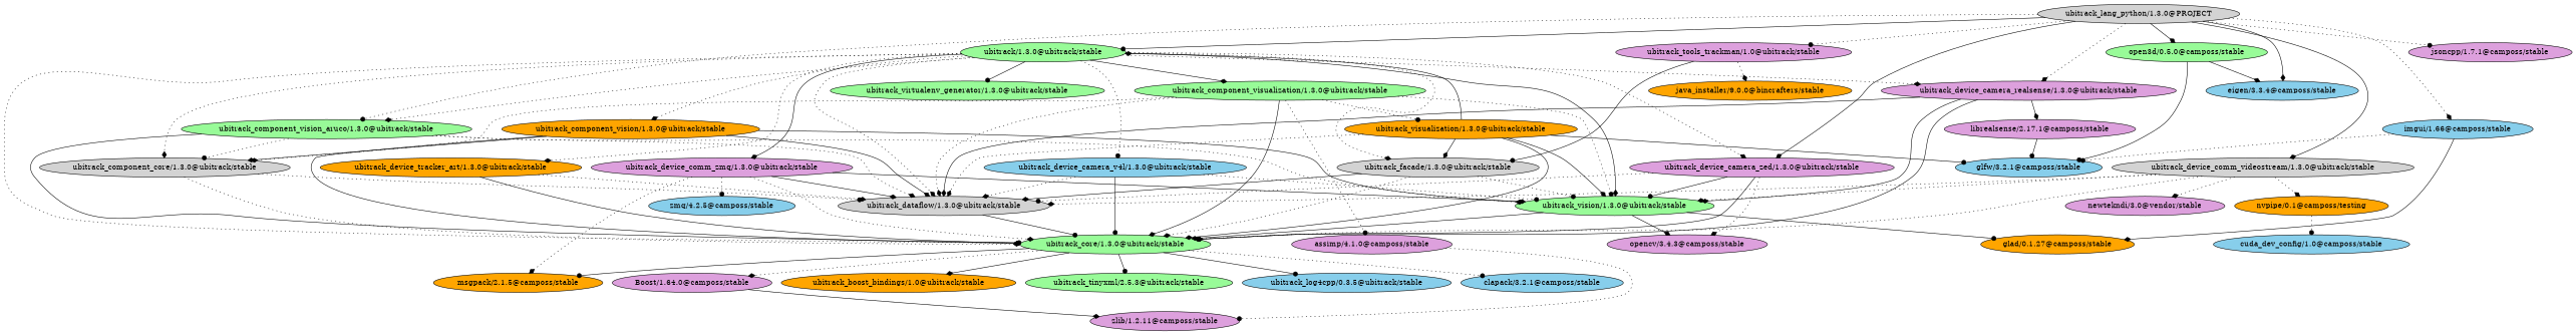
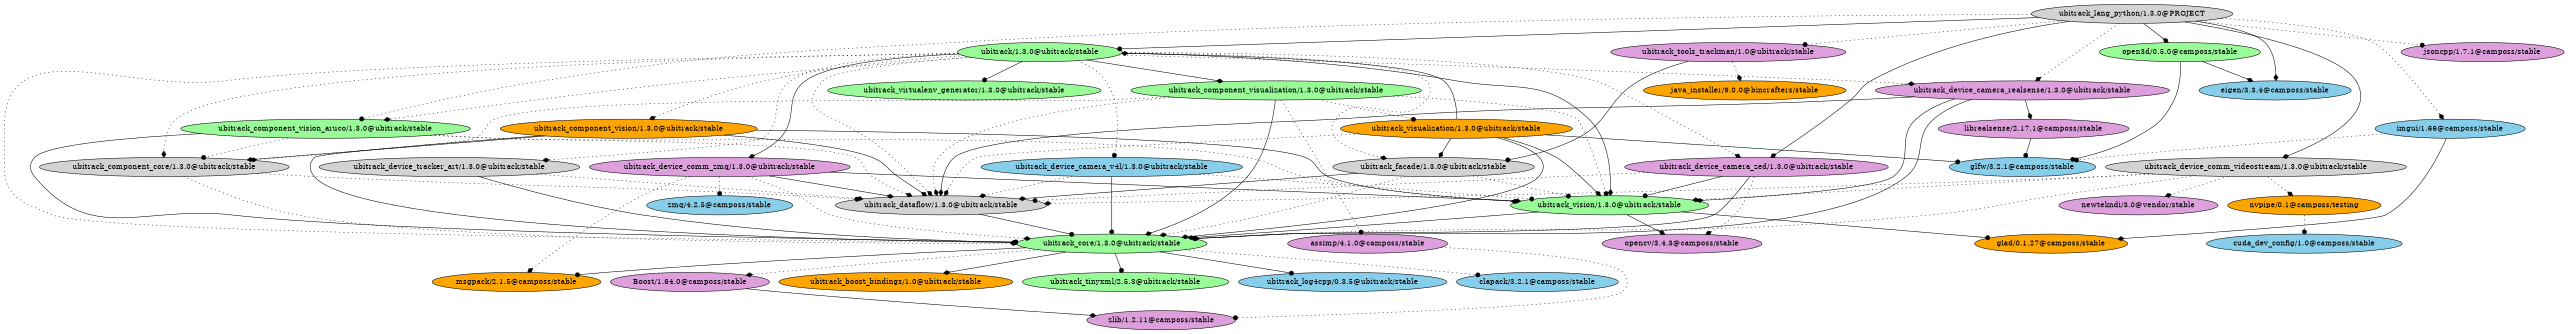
  digraph {
    node [fillcolor=plum style=filled]
    edge [arrowhead=diamond style=dotted]
    "ubitrack/1.3.0@ubitrack/stable" [fillcolor=palegreen]
    "ubitrack_core/1.3.0@ubitrack/stable" [fillcolor=palegreen]
    "ubitrack_component_core/1.3.0@ubitrack/stable" [fillcolor=lightgrey]
    "ubitrack_dataflow/1.3.0@ubitrack/stable" [fillcolor=lightgrey]
    "ubitrack_facade/1.3.0@ubitrack/stable" [fillcolor=lightgrey]
    "ubitrack_virtualenv_generator/1.3.0@ubitrack/stable" [fillcolor=palegreen]
    "ubitrack_vision/1.3.0@ubitrack/stable" [fillcolor=palegreen]
    "ubitrack_component_vision/1.3.0@ubitrack/stable" [fillcolor=orange]
    "ubitrack_component_vision_aruco/1.3.0@ubitrack/stable" [fillcolor=palegreen]
    "ubitrack_device_camera_v4l/1.3.0@ubitrack/stable" [fillcolor=skyblue]
    "ubitrack_device_camera_realsense/1.3.0@ubitrack/stable"
    "ubitrack_device_camera_zed/1.3.0@ubitrack/stable"
    "ubitrack_component_visualization/1.3.0@ubitrack/stable" [fillcolor=palegreen]
-   "ubitrack_device_tracker_art/1.3.0@ubitrack/stable" [fillcolor=orange]
+   "ubitrack_device_tracker_art/1.3.0@ubitrack/stable" [fillcolor=lightgrey]
    "ubitrack_device_comm_zmq/1.3.0@ubitrack/stable"
    "Boost/1.64.0@camposs/stable"
    "msgpack/2.1.5@camposs/stable" [fillcolor=orange]
    "clapack/3.2.1@camposs/stable" [fillcolor=skyblue]
    "ubitrack_boost_bindings/1.0@ubitrack/stable" [fillcolor=orange]
    "ubitrack_tinyxml/2.5.3@ubitrack/stable" [fillcolor=palegreen]
    "ubitrack_log4cpp/0.3.5@ubitrack/stable" [fillcolor=skyblue]
    "opencv/3.4.3@camposs/stable"
    "glad/0.1.27@camposs/stable" [fillcolor=orange]
    "librealsense/2.17.1@camposs/stable"
    "ubitrack_visualization/1.3.0@ubitrack/stable" [fillcolor=orange]
    "glfw/3.2.1@camposs/stable" [fillcolor=skyblue]
    "assimp/4.1.0@camposs/stable"
    "zmq/4.2.5@camposs/stable" [fillcolor=skyblue]
    "zlib/1.2.11@camposs/stable"
    "ubitrack_lang_python/1.3.0@PROJECT" [fillcolor=lightgrey]
    "ubitrack_device_comm_videostream/1.3.0@ubitrack/stable" [fillcolor=lightgrey]
    "ubitrack_tools_trackman/1.0@ubitrack/stable"
    "eigen/3.3.4@camposs/stable" [fillcolor=skyblue]
    "open3d/0.5.0@camposs/stable" [fillcolor=palegreen]
    "imgui/1.66@camposs/stable" [fillcolor=skyblue]
    "jsoncpp/1.7.1@camposs/stable"
    "nvpipe/0.1@camposs/testing" [fillcolor=orange]
    "newtekndi/3.0@vendor/stable"
    "java_installer/9.0.0@bincrafters/stable" [fillcolor=orange]
    "cuda_dev_config/1.0@camposs/stable" [fillcolor=skyblue]
    "ubitrack/1.3.0@ubitrack/stable" -> "ubitrack_core/1.3.0@ubitrack/stable"
    "ubitrack/1.3.0@ubitrack/stable" -> "ubitrack_component_core/1.3.0@ubitrack/stable"
    "ubitrack/1.3.0@ubitrack/stable" -> "ubitrack_dataflow/1.3.0@ubitrack/stable"
    "ubitrack/1.3.0@ubitrack/stable" -> "ubitrack_facade/1.3.0@ubitrack/stable"
    "ubitrack/1.3.0@ubitrack/stable" -> "ubitrack_virtualenv_generator/1.3.0@ubitrack/stable" [arrowhead=dot style=solid]
    "ubitrack/1.3.0@ubitrack/stable" -> "ubitrack_vision/1.3.0@ubitrack/stable" [style=solid]
    "ubitrack/1.3.0@ubitrack/stable" -> "ubitrack_component_vision/1.3.0@ubitrack/stable"
    "ubitrack/1.3.0@ubitrack/stable" -> "ubitrack_component_vision_aruco/1.3.0@ubitrack/stable"
    "ubitrack/1.3.0@ubitrack/stable" -> "ubitrack_device_camera_v4l/1.3.0@ubitrack/stable" [arrowhead=dot]
    "ubitrack/1.3.0@ubitrack/stable" -> "ubitrack_device_camera_realsense/1.3.0@ubitrack/stable"
    "ubitrack/1.3.0@ubitrack/stable" -> "ubitrack_device_camera_zed/1.3.0@ubitrack/stable"
    "ubitrack/1.3.0@ubitrack/stable" -> "ubitrack_component_visualization/1.3.0@ubitrack/stable" [style=solid]
    "ubitrack/1.3.0@ubitrack/stable" -> "ubitrack_device_tracker_art/1.3.0@ubitrack/stable"
    "ubitrack/1.3.0@ubitrack/stable" -> "ubitrack_device_comm_zmq/1.3.0@ubitrack/stable" [style=solid]
    "ubitrack_core/1.3.0@ubitrack/stable" -> "Boost/1.64.0@camposs/stable"
    "ubitrack_core/1.3.0@ubitrack/stable" -> "msgpack/2.1.5@camposs/stable" [arrowhead=dot style=solid]
    "ubitrack_core/1.3.0@ubitrack/stable" -> "clapack/3.2.1@camposs/stable" [arrowhead=dot]
    "ubitrack_core/1.3.0@ubitrack/stable" -> "ubitrack_boost_bindings/1.0@ubitrack/stable" [style=solid]
    "ubitrack_core/1.3.0@ubitrack/stable" -> "ubitrack_tinyxml/2.5.3@ubitrack/stable" [arrowhead=dot style=solid]
    "ubitrack_core/1.3.0@ubitrack/stable" -> "ubitrack_log4cpp/0.3.5@ubitrack/stable" [arrowhead=dot style=solid]
    "ubitrack_component_core/1.3.0@ubitrack/stable" -> "ubitrack_core/1.3.0@ubitrack/stable"
    "ubitrack_component_core/1.3.0@ubitrack/stable" -> "ubitrack_dataflow/1.3.0@ubitrack/stable" [arrowhead=dot]
    "ubitrack_dataflow/1.3.0@ubitrack/stable" -> "ubitrack_core/1.3.0@ubitrack/stable" [arrowhead=dot style=solid]
    "ubitrack_facade/1.3.0@ubitrack/stable" -> "ubitrack_core/1.3.0@ubitrack/stable"
    "ubitrack_facade/1.3.0@ubitrack/stable" -> "ubitrack_dataflow/1.3.0@ubitrack/stable" [style=solid]
    "ubitrack_facade/1.3.0@ubitrack/stable" -> "ubitrack_vision/1.3.0@ubitrack/stable" [arrowhead=dot]
    "ubitrack_vision/1.3.0@ubitrack/stable" -> "ubitrack_core/1.3.0@ubitrack/stable" [style=solid]
    "ubitrack_vision/1.3.0@ubitrack/stable" -> "opencv/3.4.3@camposs/stable" [style=solid]
    "ubitrack_vision/1.3.0@ubitrack/stable" -> "glad/0.1.27@camposs/stable" [arrowhead=dot style=solid]
    "ubitrack_component_vision/1.3.0@ubitrack/stable" -> "ubitrack_core/1.3.0@ubitrack/stable" [arrowhead=dot style=solid]
    "ubitrack_component_vision/1.3.0@ubitrack/stable" -> "ubitrack_component_core/1.3.0@ubitrack/stable" [style=solid]
    "ubitrack_component_vision/1.3.0@ubitrack/stable" -> "ubitrack_dataflow/1.3.0@ubitrack/stable" [style=solid]
    "ubitrack_component_vision/1.3.0@ubitrack/stable" -> "ubitrack_vision/1.3.0@ubitrack/stable" [style=solid]
    "ubitrack_component_vision_aruco/1.3.0@ubitrack/stable" -> "ubitrack_core/1.3.0@ubitrack/stable" [arrowhead=dot style=solid]
    "ubitrack_component_vision_aruco/1.3.0@ubitrack/stable" -> "ubitrack_component_core/1.3.0@ubitrack/stable" [arrowhead=dot]
    "ubitrack_component_vision_aruco/1.3.0@ubitrack/stable" -> "ubitrack_dataflow/1.3.0@ubitrack/stable"
    "ubitrack_component_vision_aruco/1.3.0@ubitrack/stable" -> "ubitrack_vision/1.3.0@ubitrack/stable"
    "ubitrack_device_camera_v4l/1.3.0@ubitrack/stable" -> "ubitrack_core/1.3.0@ubitrack/stable" [arrowhead=dot style=solid]
    "ubitrack_device_camera_v4l/1.3.0@ubitrack/stable" -> "ubitrack_dataflow/1.3.0@ubitrack/stable"
    "ubitrack_device_camera_v4l/1.3.0@ubitrack/stable" -> "ubitrack_vision/1.3.0@ubitrack/stable" [arrowhead=dot]
    "ubitrack_device_camera_realsense/1.3.0@ubitrack/stable" -> "ubitrack_core/1.3.0@ubitrack/stable" [style=solid]
    "ubitrack_device_camera_realsense/1.3.0@ubitrack/stable" -> "ubitrack_dataflow/1.3.0@ubitrack/stable" [style=solid]
    "ubitrack_device_camera_realsense/1.3.0@ubitrack/stable" -> "ubitrack_vision/1.3.0@ubitrack/stable" [style=solid]
    "ubitrack_device_camera_realsense/1.3.0@ubitrack/stable" -> "librealsense/2.17.1@camposs/stable" [style=solid]
    "ubitrack_device_camera_zed/1.3.0@ubitrack/stable" -> "ubitrack_core/1.3.0@ubitrack/stable" [arrowhead=dot style=solid]
    "ubitrack_device_camera_zed/1.3.0@ubitrack/stable" -> "ubitrack_dataflow/1.3.0@ubitrack/stable" [arrowhead=dot]
    "ubitrack_device_camera_zed/1.3.0@ubitrack/stable" -> "ubitrack_vision/1.3.0@ubitrack/stable" [arrowhead=dot style=solid]
    "ubitrack_device_camera_zed/1.3.0@ubitrack/stable" -> "opencv/3.4.3@camposs/stable"
    "ubitrack_component_visualization/1.3.0@ubitrack/stable" -> "ubitrack_core/1.3.0@ubitrack/stable" [style=solid]
    "ubitrack_component_visualization/1.3.0@ubitrack/stable" -> "ubitrack_component_core/1.3.0@ubitrack/stable"
    "ubitrack_component_visualization/1.3.0@ubitrack/stable" -> "ubitrack_dataflow/1.3.0@ubitrack/stable"
    "ubitrack_component_visualization/1.3.0@ubitrack/stable" -> "ubitrack_vision/1.3.0@ubitrack/stable" [arrowhead=dot]
    "ubitrack_component_visualization/1.3.0@ubitrack/stable" -> "ubitrack_visualization/1.3.0@ubitrack/stable" [arrowhead=dot]
    "ubitrack_component_visualization/1.3.0@ubitrack/stable" -> "assimp/4.1.0@camposs/stable" [arrowhead=dot]
    "ubitrack_device_tracker_art/1.3.0@ubitrack/stable" -> "ubitrack_core/1.3.0@ubitrack/stable" [style=solid]
    "ubitrack_device_tracker_art/1.3.0@ubitrack/stable" -> "ubitrack_dataflow/1.3.0@ubitrack/stable"
    "ubitrack_device_comm_zmq/1.3.0@ubitrack/stable" -> "ubitrack_core/1.3.0@ubitrack/stable"
    "ubitrack_device_comm_zmq/1.3.0@ubitrack/stable" -> "ubitrack_dataflow/1.3.0@ubitrack/stable" [style=solid]
    "ubitrack_device_comm_zmq/1.3.0@ubitrack/stable" -> "ubitrack_vision/1.3.0@ubitrack/stable" [style=solid]
    "ubitrack_device_comm_zmq/1.3.0@ubitrack/stable" -> "msgpack/2.1.5@camposs/stable"
    "ubitrack_device_comm_zmq/1.3.0@ubitrack/stable" -> "zmq/4.2.5@camposs/stable" [arrowhead=dot]
    "Boost/1.64.0@camposs/stable" -> "zlib/1.2.11@camposs/stable" [style=solid]
    "librealsense/2.17.1@camposs/stable" -> "glfw/3.2.1@camposs/stable" [arrowhead=dot style=solid]
    "ubitrack_visualization/1.3.0@ubitrack/stable" -> "ubitrack/1.3.0@ubitrack/stable" [style=solid]
    "ubitrack_visualization/1.3.0@ubitrack/stable" -> "ubitrack_core/1.3.0@ubitrack/stable" [style=solid]
    "ubitrack_visualization/1.3.0@ubitrack/stable" -> "ubitrack_dataflow/1.3.0@ubitrack/stable"
    "ubitrack_visualization/1.3.0@ubitrack/stable" -> "ubitrack_facade/1.3.0@ubitrack/stable" [style=solid]
    "ubitrack_visualization/1.3.0@ubitrack/stable" -> "ubitrack_vision/1.3.0@ubitrack/stable" [style=solid]
    "ubitrack_visualization/1.3.0@ubitrack/stable" -> "glfw/3.2.1@camposs/stable" [arrowhead=dot style=solid]
    "assimp/4.1.0@camposs/stable" -> "zlib/1.2.11@camposs/stable" [arrowhead=dot]
    "ubitrack_lang_python/1.3.0@PROJECT" -> "ubitrack/1.3.0@ubitrack/stable" [arrowhead=dot style=solid]
    "ubitrack_lang_python/1.3.0@PROJECT" -> "ubitrack_component_vision_aruco/1.3.0@ubitrack/stable" [arrowhead=dot]
    "ubitrack_lang_python/1.3.0@PROJECT" -> "ubitrack_device_camera_realsense/1.3.0@ubitrack/stable"
    "ubitrack_lang_python/1.3.0@PROJECT" -> "ubitrack_device_camera_zed/1.3.0@ubitrack/stable" [style=solid]
    "ubitrack_lang_python/1.3.0@PROJECT" -> "ubitrack_device_comm_videostream/1.3.0@ubitrack/stable" [style=solid]
    "ubitrack_lang_python/1.3.0@PROJECT" -> "ubitrack_tools_trackman/1.0@ubitrack/stable" [arrowhead=dot]
    "ubitrack_lang_python/1.3.0@PROJECT" -> "eigen/3.3.4@camposs/stable" [style=solid]
    "ubitrack_lang_python/1.3.0@PROJECT" -> "open3d/0.5.0@camposs/stable" [style=solid]
    "ubitrack_lang_python/1.3.0@PROJECT" -> "imgui/1.66@camposs/stable"
    "ubitrack_lang_python/1.3.0@PROJECT" -> "jsoncpp/1.7.1@camposs/stable" [arrowhead=dot]
    "ubitrack_device_comm_videostream/1.3.0@ubitrack/stable" -> "ubitrack_core/1.3.0@ubitrack/stable" [arrowhead=dot]
    "ubitrack_device_comm_videostream/1.3.0@ubitrack/stable" -> "ubitrack_dataflow/1.3.0@ubitrack/stable"
    "ubitrack_device_comm_videostream/1.3.0@ubitrack/stable" -> "ubitrack_vision/1.3.0@ubitrack/stable"
    "ubitrack_device_comm_videostream/1.3.0@ubitrack/stable" -> "nvpipe/0.1@camposs/testing"
    "ubitrack_device_comm_videostream/1.3.0@ubitrack/stable" -> "newtekndi/3.0@vendor/stable"
    "ubitrack_tools_trackman/1.0@ubitrack/stable" -> "ubitrack_facade/1.3.0@ubitrack/stable" [arrowhead=dot style=solid]
    "ubitrack_tools_trackman/1.0@ubitrack/stable" -> "java_installer/9.0.0@bincrafters/stable"
    "open3d/0.5.0@camposs/stable" -> "glfw/3.2.1@camposs/stable" [arrowhead=dot style=solid]
    "open3d/0.5.0@camposs/stable" -> "eigen/3.3.4@camposs/stable" [style=solid]
    "imgui/1.66@camposs/stable" -> "glad/0.1.27@camposs/stable" [style=solid]
    "imgui/1.66@camposs/stable" -> "glfw/3.2.1@camposs/stable" [arrowhead=dot]
    "nvpipe/0.1@camposs/testing" -> "cuda_dev_config/1.0@camposs/stable" [arrowhead=dot]
  }
